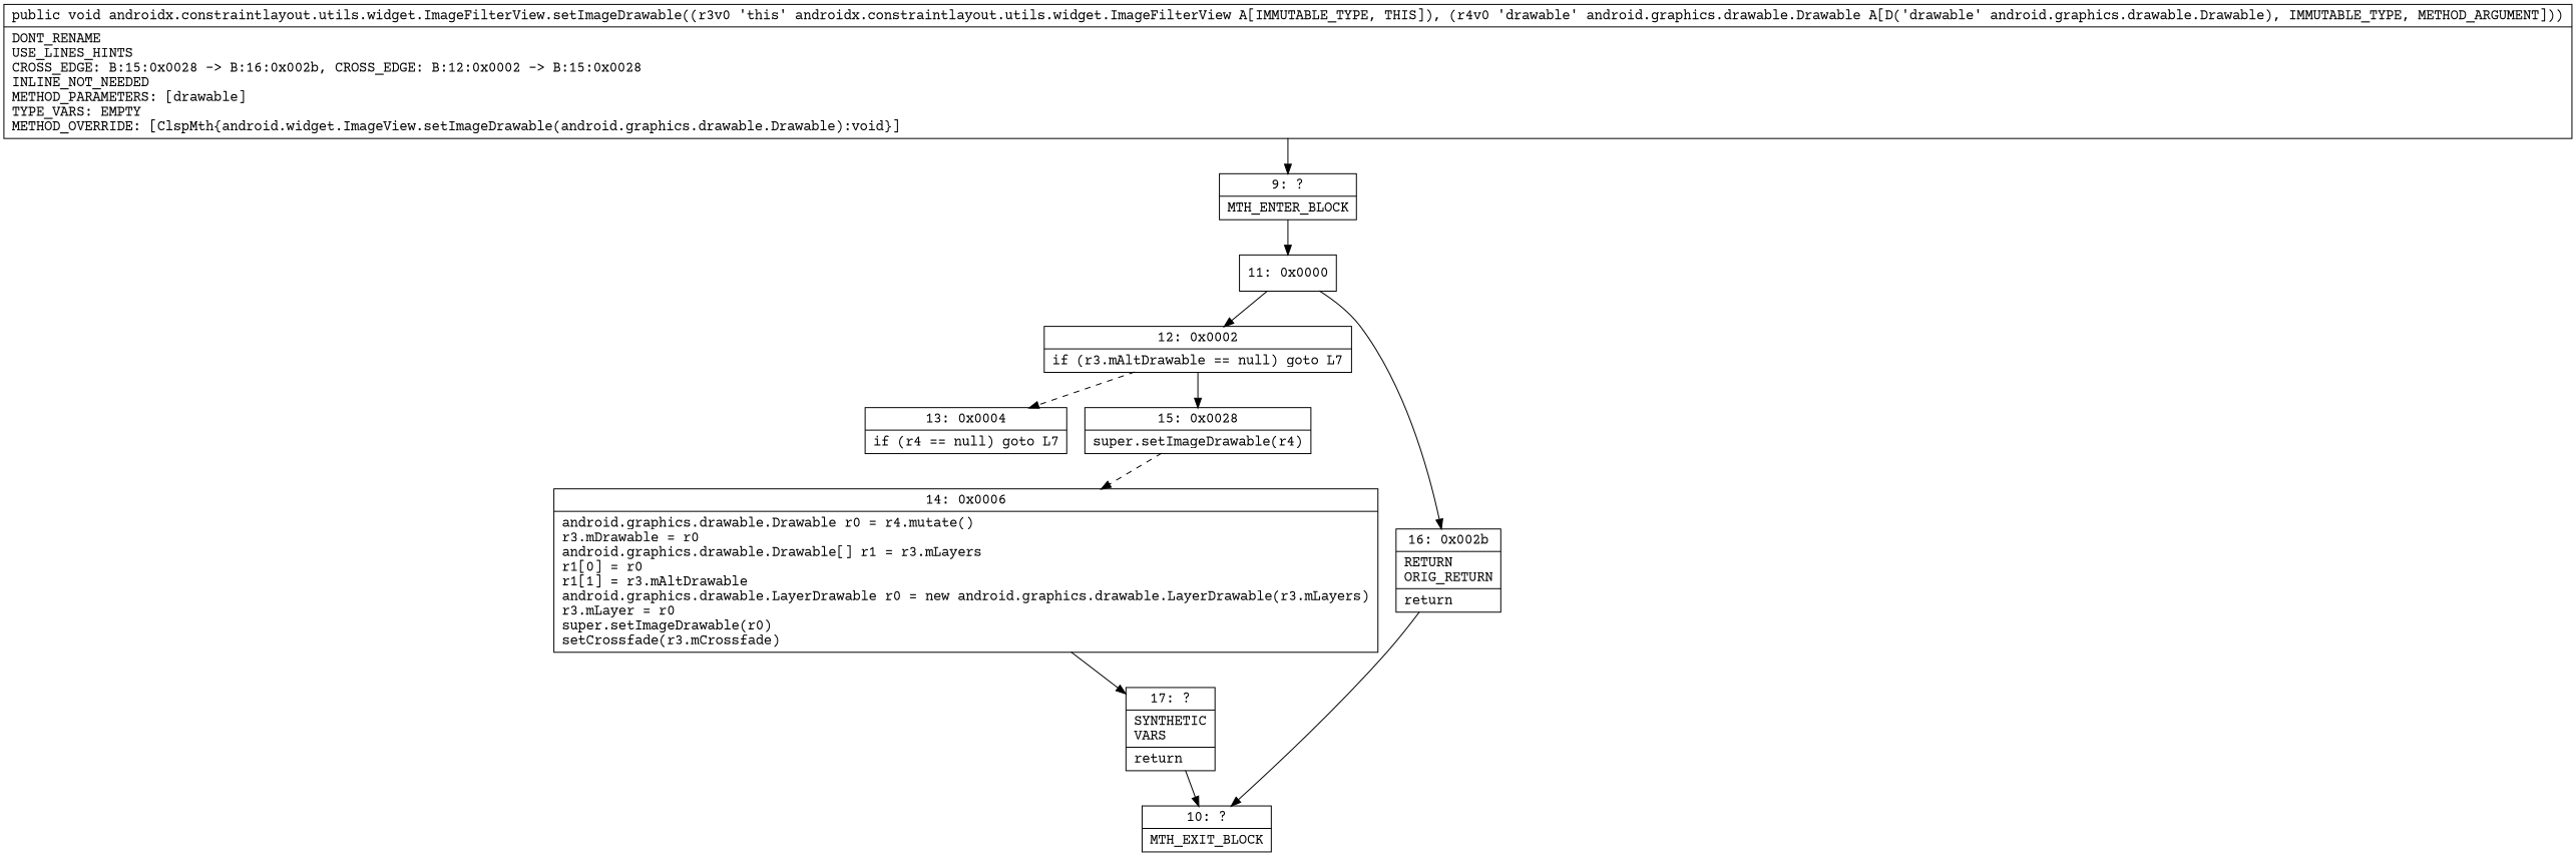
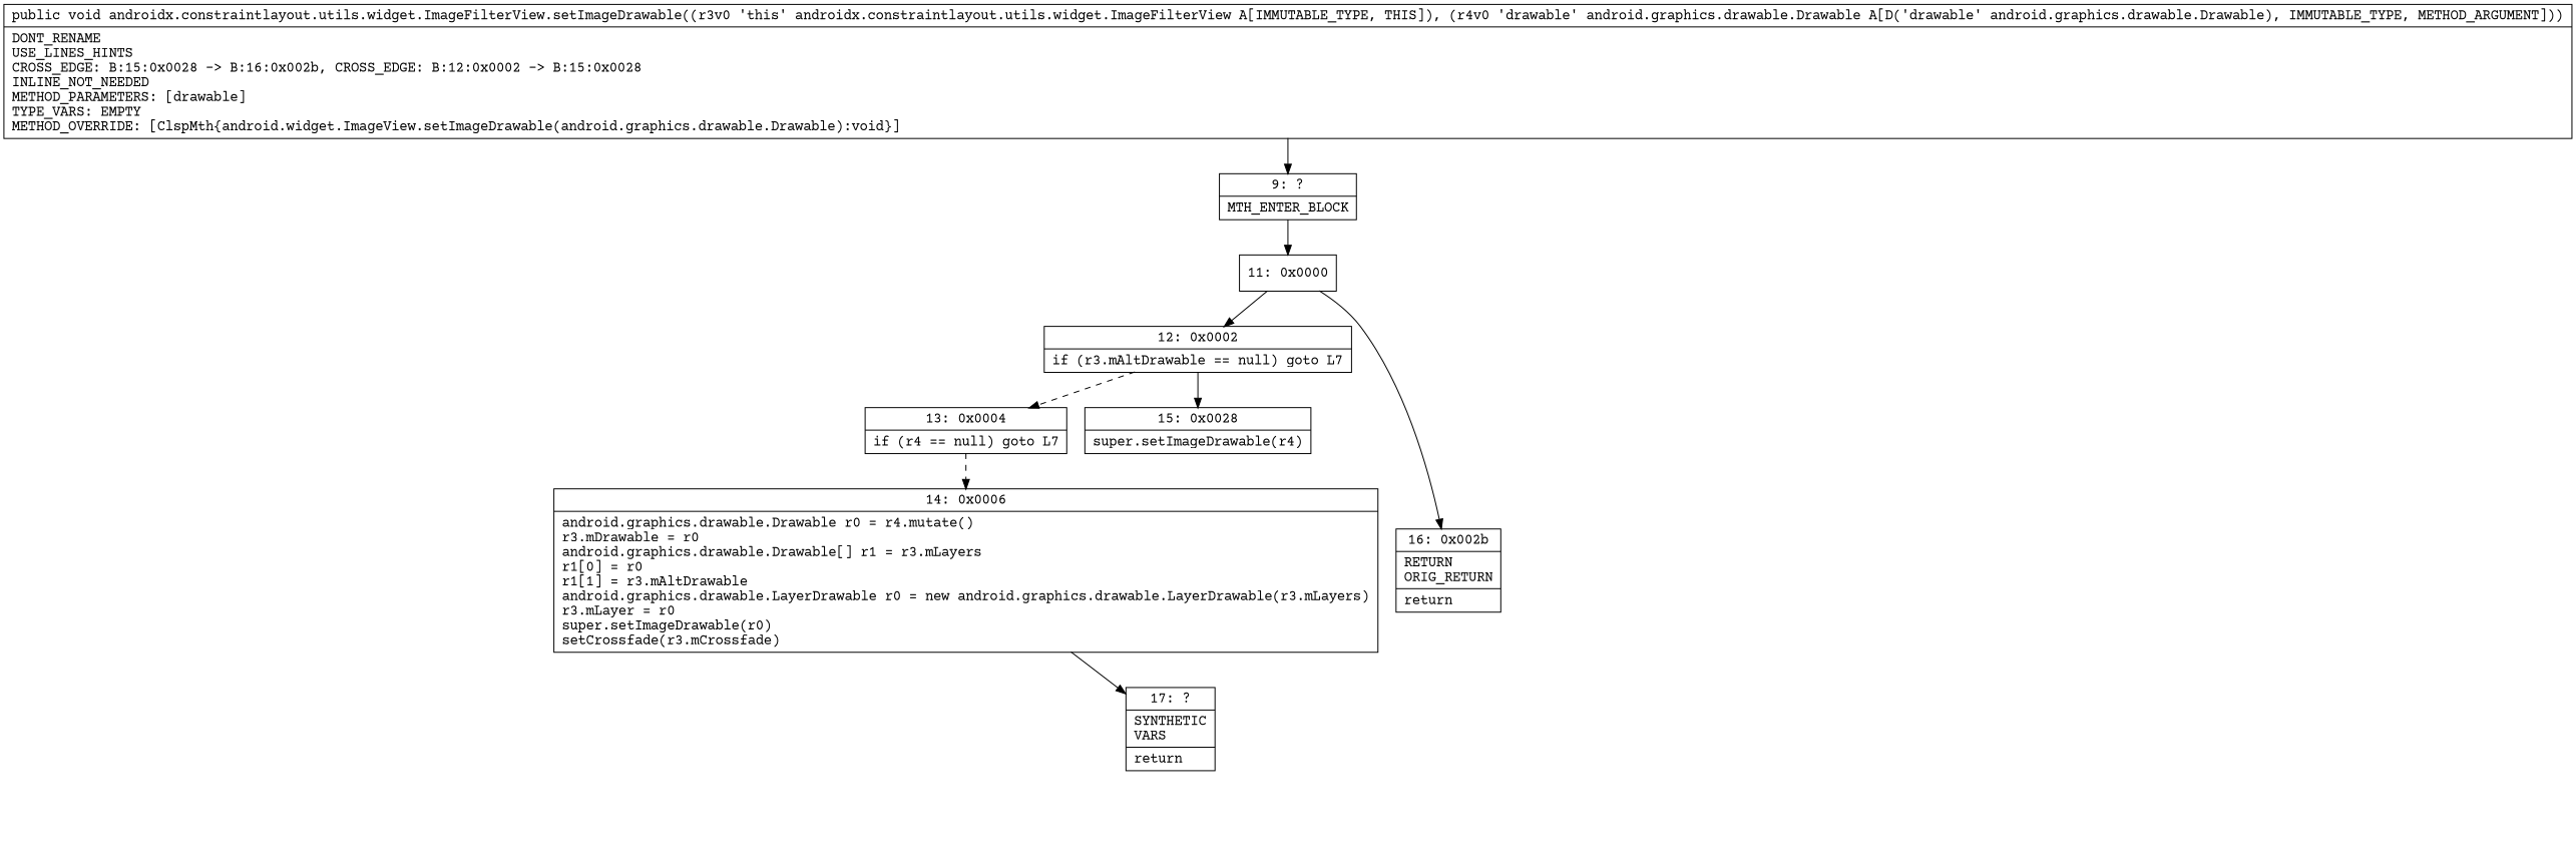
  digraph {
    fontname="Courier Prime"
    node [fontname="Courier Prime" shape=record]
    edge [fontname="Courier Prime"]
    n1 [label="{9\:\ ?|MTH_ENTER_BLOCK\l}"]
    n2 [label="{11\:\ 0x0000}"]
    n3 [label="{12\:\ 0x0002|if (r3.mAltDrawable == null) goto L7\l}"]
    n4 [label="{16\:\ 0x002b|RETURN\lORIG_RETURN\l|return\l}"]
    n5 [label="{13\:\ 0x0004|if (r4 == null) goto L7\l}"]
    n6 [label="{15\:\ 0x0028|super.setImageDrawable(r4)\l}"]
    n7 [label="{14\:\ 0x0006|android.graphics.drawable.Drawable r0 = r4.mutate()\lr3.mDrawable = r0\landroid.graphics.drawable.Drawable[] r1 = r3.mLayers\lr1[0] = r0\lr1[1] = r3.mAltDrawable\landroid.graphics.drawable.LayerDrawable r0 = new android.graphics.drawable.LayerDrawable(r3.mLayers)\lr3.mLayer = r0\lsuper.setImageDrawable(r0)\lsetCrossfade(r3.mCrossfade)\l}"]
    n8 [label="{17\:\ ?|SYNTHETIC\lVARS\l|return\l}"]
-   n9 [label="{10\:\ ?|MTH_EXIT_BLOCK\l}"]
    n10 [label="{public void androidx.constraintlayout.utils.widget.ImageFilterView.setImageDrawable((r3v0 'this' androidx.constraintlayout.utils.widget.ImageFilterView A[IMMUTABLE_TYPE, THIS]), (r4v0 'drawable' android.graphics.drawable.Drawable A[D('drawable' android.graphics.drawable.Drawable), IMMUTABLE_TYPE, METHOD_ARGUMENT]))  | DONT_RENAME\lUSE_LINES_HINTS\lCROSS_EDGE: B:15:0x0028 \-\> B:16:0x002b, CROSS_EDGE: B:12:0x0002 \-\> B:15:0x0028\lINLINE_NOT_NEEDED\lMETHOD_PARAMETERS: [drawable]\lTYPE_VARS: EMPTY\lMETHOD_OVERRIDE: [ClspMth\{android.widget.ImageView.setImageDrawable(android.graphics.drawable.Drawable):void\}]\l}"]
    n1 -> n2
    n2 -> n3
    n2 -> n4
    n3 -> n5 [style=dashed]
    n3 -> n6
-   n4 -> n9
-   n6 -> n7 [style=dashed]
+   n5 -> n7 [style=dashed]
    n7 -> n8
-   n8 -> n9
    n10 -> n1
  }
